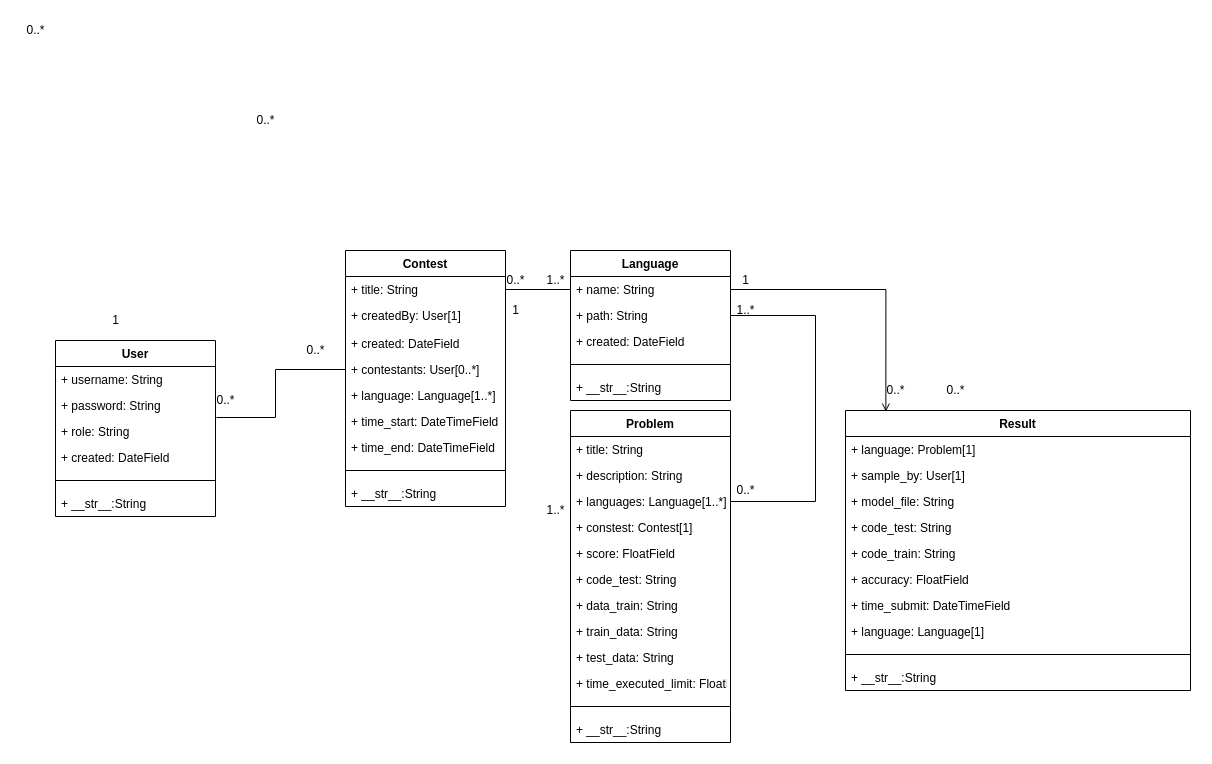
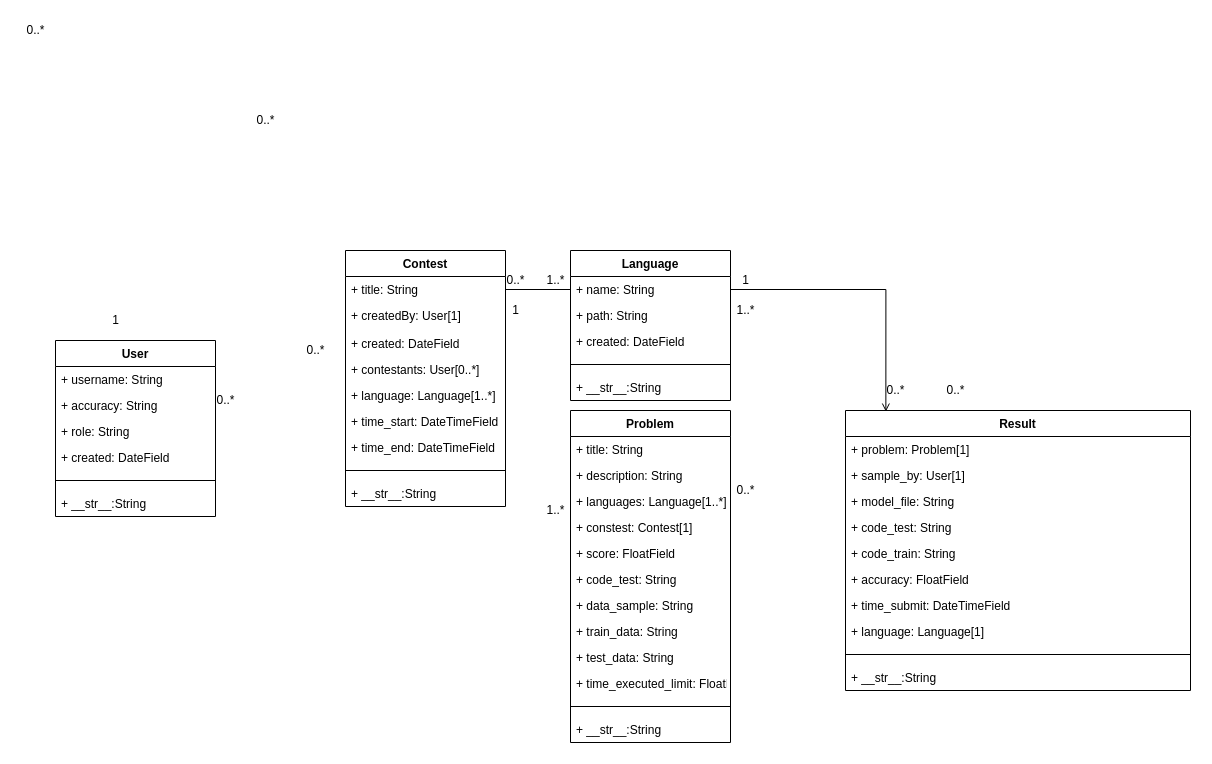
  <mxCell id="0" />
  <mxCell id="1" parent="0" />
  <mxCell id="2" value="User" style="swimlane;fontStyle=1;align=center;verticalAlign=top;childLayout=stackLayout;horizontal=1;startSize=26;horizontalStack=0;resizeParent=1;resizeParentMax=0;resizeLast=0;collapsible=1;marginBottom=0;" parent="1" vertex="1"><mxGeometry x="55" y="340" width="160" height="176" as="geometry" /></mxCell>
  <mxCell id="3" value="+ username: String" style="text;strokeColor=none;fillColor=none;align=left;verticalAlign=top;spacingLeft=4;spacingRight=4;overflow=hidden;rotatable=0;points=[[0,0.5],[1,0.5]];portConstraint=eastwest;" parent="2" vertex="1"><mxGeometry y="26" width="160" height="26" as="geometry" /></mxCell>
- <mxCell id="4" value="+ password: String" style="text;strokeColor=none;fillColor=none;align=left;verticalAlign=top;spacingLeft=4;spacingRight=4;overflow=hidden;rotatable=0;points=[[0,0.5],[1,0.5]];portConstraint=eastwest;" parent="2" vertex="1"><mxGeometry y="52" width="160" height="26" as="geometry" /></mxCell>
+ <mxCell id="4" value="+ accuracy: String" style="text;strokeColor=none;fillColor=none;align=left;verticalAlign=top;spacingLeft=4;spacingRight=4;overflow=hidden;rotatable=0;points=[[0,0.5],[1,0.5]];portConstraint=eastwest;" parent="2" vertex="1"><mxGeometry y="52" width="160" height="26" as="geometry" /></mxCell>
  <mxCell id="5" value="+ role: String" style="text;strokeColor=none;fillColor=none;align=left;verticalAlign=top;spacingLeft=4;spacingRight=4;overflow=hidden;rotatable=0;points=[[0,0.5],[1,0.5]];portConstraint=eastwest;labelBackgroundColor=#ffffff;" parent="2" vertex="1"><mxGeometry y="78" width="160" height="26" as="geometry" /></mxCell>
  <mxCell id="6" value="+ created: DateField" style="text;strokeColor=none;fillColor=none;align=left;verticalAlign=top;spacingLeft=4;spacingRight=4;overflow=hidden;rotatable=0;points=[[0,0.5],[1,0.5]];portConstraint=eastwest;labelBackgroundColor=#ffffff;" parent="2" vertex="1"><mxGeometry y="104" width="160" height="26" as="geometry" /></mxCell>
  <mxCell id="7" value="" style="line;strokeWidth=1;fillColor=none;align=left;verticalAlign=middle;spacingTop=-1;spacingLeft=3;spacingRight=3;rotatable=0;labelPosition=right;points=[];portConstraint=eastwest;" parent="2" vertex="1"><mxGeometry y="130" width="160" height="20" as="geometry" /></mxCell>
  <mxCell id="8" value="+ __str__:String" style="text;strokeColor=none;fillColor=none;align=left;verticalAlign=top;spacingLeft=4;spacingRight=4;overflow=hidden;rotatable=0;points=[[0,0.5],[1,0.5]];portConstraint=eastwest;" parent="2" vertex="1"><mxGeometry y="150" width="160" height="26" as="geometry" /></mxCell>
  <mxCell id="9" value="Contest&#10;" style="swimlane;fontStyle=1;align=center;verticalAlign=top;childLayout=stackLayout;horizontal=1;startSize=26;horizontalStack=0;resizeParent=1;resizeParentMax=0;resizeLast=0;collapsible=1;marginBottom=0;" parent="1" vertex="1"><mxGeometry x="345" y="250" width="160" height="256" as="geometry" /></mxCell>
  <mxCell id="10" value="+ title: String" style="text;strokeColor=none;fillColor=none;align=left;verticalAlign=top;spacingLeft=4;spacingRight=4;overflow=hidden;rotatable=0;points=[[0,0.5],[1,0.5]];portConstraint=eastwest;" parent="9" vertex="1"><mxGeometry y="26" width="160" height="26" as="geometry" /></mxCell>
  <mxCell id="11" value="+ createdBy: User[1]" style="text;strokeColor=none;fillColor=none;align=left;verticalAlign=top;spacingLeft=4;spacingRight=4;overflow=hidden;rotatable=0;points=[[0,0.5],[1,0.5]];portConstraint=eastwest;" parent="9" vertex="1"><mxGeometry y="52" width="160" height="28" as="geometry" /></mxCell>
  <mxCell id="12" value="+ created: DateField" style="text;strokeColor=none;fillColor=none;align=left;verticalAlign=top;spacingLeft=4;spacingRight=4;overflow=hidden;rotatable=0;points=[[0,0.5],[1,0.5]];portConstraint=eastwest;labelBackgroundColor=#ffffff;" parent="9" vertex="1"><mxGeometry y="80" width="160" height="26" as="geometry" /></mxCell>
  <mxCell id="13" value="+ contestants: User[0..*]" style="text;strokeColor=none;fillColor=none;align=left;verticalAlign=top;spacingLeft=4;spacingRight=4;overflow=hidden;rotatable=0;points=[[0,0.5],[1,0.5]];portConstraint=eastwest;labelBackgroundColor=#ffffff;" vertex="1" parent="9"><mxGeometry y="106" width="160" height="26" as="geometry" /></mxCell>
  <mxCell id="14" value="+ language: Language[1..*]" style="text;strokeColor=none;fillColor=none;align=left;verticalAlign=top;spacingLeft=4;spacingRight=4;overflow=hidden;rotatable=0;points=[[0,0.5],[1,0.5]];portConstraint=eastwest;labelBackgroundColor=#ffffff;" parent="9" vertex="1"><mxGeometry y="132" width="160" height="26" as="geometry" /></mxCell>
  <mxCell id="15" value="+ time_start: DateTimeField" style="text;strokeColor=none;fillColor=none;align=left;verticalAlign=top;spacingLeft=4;spacingRight=4;overflow=hidden;rotatable=0;points=[[0,0.5],[1,0.5]];portConstraint=eastwest;labelBackgroundColor=#ffffff;" parent="9" vertex="1"><mxGeometry y="158" width="160" height="26" as="geometry" /></mxCell>
  <mxCell id="16" value="+ time_end: DateTimeField" style="text;strokeColor=none;fillColor=none;align=left;verticalAlign=top;spacingLeft=4;spacingRight=4;overflow=hidden;rotatable=0;points=[[0,0.5],[1,0.5]];portConstraint=eastwest;labelBackgroundColor=#ffffff;" parent="9" vertex="1"><mxGeometry y="184" width="160" height="26" as="geometry" /></mxCell>
  <mxCell id="17" value="" style="line;strokeWidth=1;fillColor=none;align=left;verticalAlign=middle;spacingTop=-1;spacingLeft=3;spacingRight=3;rotatable=0;labelPosition=right;points=[];portConstraint=eastwest;" parent="9" vertex="1"><mxGeometry y="210" width="160" height="20" as="geometry" /></mxCell>
  <mxCell id="18" value="+ __str__:String" style="text;strokeColor=none;fillColor=none;align=left;verticalAlign=top;spacingLeft=4;spacingRight=4;overflow=hidden;rotatable=0;points=[[0,0.5],[1,0.5]];portConstraint=eastwest;" parent="9" vertex="1"><mxGeometry y="230" width="160" height="26" as="geometry" /></mxCell>
  <mxCell id="19" value="Language" style="swimlane;fontStyle=1;align=center;verticalAlign=top;childLayout=stackLayout;horizontal=1;startSize=26;horizontalStack=0;resizeParent=1;resizeParentMax=0;resizeLast=0;collapsible=1;marginBottom=0;" parent="1" vertex="1"><mxGeometry x="570" y="250" width="160" height="150" as="geometry" /></mxCell>
  <mxCell id="20" value="+ name: String" style="text;strokeColor=none;fillColor=none;align=left;verticalAlign=top;spacingLeft=4;spacingRight=4;overflow=hidden;rotatable=0;points=[[0,0.5],[1,0.5]];portConstraint=eastwest;" parent="19" vertex="1"><mxGeometry y="26" width="160" height="26" as="geometry" /></mxCell>
  <mxCell id="21" value="+ path: String" style="text;strokeColor=none;fillColor=none;align=left;verticalAlign=top;spacingLeft=4;spacingRight=4;overflow=hidden;rotatable=0;points=[[0,0.5],[1,0.5]];portConstraint=eastwest;labelBackgroundColor=#ffffff;" parent="19" vertex="1"><mxGeometry y="52" width="160" height="26" as="geometry" /></mxCell>
  <mxCell id="22" value="+ created: DateField" style="text;strokeColor=none;fillColor=none;align=left;verticalAlign=top;spacingLeft=4;spacingRight=4;overflow=hidden;rotatable=0;points=[[0,0.5],[1,0.5]];portConstraint=eastwest;labelBackgroundColor=#ffffff;" vertex="1" parent="19"><mxGeometry y="78" width="160" height="26" as="geometry" /></mxCell>
  <mxCell id="23" value="" style="line;strokeWidth=1;fillColor=none;align=left;verticalAlign=middle;spacingTop=-1;spacingLeft=3;spacingRight=3;rotatable=0;labelPosition=right;points=[];portConstraint=eastwest;" parent="19" vertex="1"><mxGeometry y="104" width="160" height="20" as="geometry" /></mxCell>
  <mxCell id="24" value="+ __str__:String" style="text;strokeColor=none;fillColor=none;align=left;verticalAlign=top;spacingLeft=4;spacingRight=4;overflow=hidden;rotatable=0;points=[[0,0.5],[1,0.5]];portConstraint=eastwest;" parent="19" vertex="1"><mxGeometry y="124" width="160" height="26" as="geometry" /></mxCell>
  <mxCell id="25" value="Problem" style="swimlane;fontStyle=1;align=center;verticalAlign=top;childLayout=stackLayout;horizontal=1;startSize=26;horizontalStack=0;resizeParent=1;resizeParentMax=0;resizeLast=0;collapsible=1;marginBottom=0;" parent="1" vertex="1"><mxGeometry x="570" y="410" width="160" height="332" as="geometry" /></mxCell>
  <mxCell id="26" value="+ title: String" style="text;strokeColor=none;fillColor=none;align=left;verticalAlign=top;spacingLeft=4;spacingRight=4;overflow=hidden;rotatable=0;points=[[0,0.5],[1,0.5]];portConstraint=eastwest;" parent="25" vertex="1"><mxGeometry y="26" width="160" height="26" as="geometry" /></mxCell>
  <mxCell id="27" value="+ description: String" style="text;strokeColor=none;fillColor=none;align=left;verticalAlign=top;spacingLeft=4;spacingRight=4;overflow=hidden;rotatable=0;points=[[0,0.5],[1,0.5]];portConstraint=eastwest;labelBackgroundColor=#ffffff;" parent="25" vertex="1"><mxGeometry y="52" width="160" height="26" as="geometry" /></mxCell>
  <mxCell id="28" value="+ languages: Language[1..*]" style="text;strokeColor=none;fillColor=none;align=left;verticalAlign=top;spacingLeft=4;spacingRight=4;overflow=hidden;rotatable=0;points=[[0,0.5],[1,0.5]];portConstraint=eastwest;labelBackgroundColor=#ffffff;" parent="25" vertex="1"><mxGeometry y="78" width="160" height="26" as="geometry" /></mxCell>
  <mxCell id="29" value="+ constest: Contest[1]" style="text;strokeColor=none;fillColor=none;align=left;verticalAlign=top;spacingLeft=4;spacingRight=4;overflow=hidden;rotatable=0;points=[[0,0.5],[1,0.5]];portConstraint=eastwest;labelBackgroundColor=#ffffff;" parent="25" vertex="1"><mxGeometry y="104" width="160" height="26" as="geometry" /></mxCell>
  <mxCell id="30" value="+ score: FloatField" style="text;strokeColor=none;fillColor=none;align=left;verticalAlign=top;spacingLeft=4;spacingRight=4;overflow=hidden;rotatable=0;points=[[0,0.5],[1,0.5]];portConstraint=eastwest;labelBackgroundColor=#ffffff;" parent="25" vertex="1"><mxGeometry y="130" width="160" height="26" as="geometry" /></mxCell>
  <mxCell id="31" value="+ code_test: String" style="text;strokeColor=none;fillColor=none;align=left;verticalAlign=top;spacingLeft=4;spacingRight=4;overflow=hidden;rotatable=0;points=[[0,0.5],[1,0.5]];portConstraint=eastwest;labelBackgroundColor=#ffffff;" parent="25" vertex="1"><mxGeometry y="156" width="160" height="26" as="geometry" /></mxCell>
- <mxCell id="32" value="+ data_train: String" style="text;strokeColor=none;fillColor=none;align=left;verticalAlign=top;spacingLeft=4;spacingRight=4;overflow=hidden;rotatable=0;points=[[0,0.5],[1,0.5]];portConstraint=eastwest;labelBackgroundColor=#ffffff;" parent="25" vertex="1"><mxGeometry y="182" width="160" height="26" as="geometry" /></mxCell>
+ <mxCell id="32" value="+ data_sample: String" style="text;strokeColor=none;fillColor=none;align=left;verticalAlign=top;spacingLeft=4;spacingRight=4;overflow=hidden;rotatable=0;points=[[0,0.5],[1,0.5]];portConstraint=eastwest;labelBackgroundColor=#ffffff;" parent="25" vertex="1"><mxGeometry y="182" width="160" height="26" as="geometry" /></mxCell>
  <mxCell id="33" value="+ train_data: String" style="text;strokeColor=none;fillColor=none;align=left;verticalAlign=top;spacingLeft=4;spacingRight=4;overflow=hidden;rotatable=0;points=[[0,0.5],[1,0.5]];portConstraint=eastwest;labelBackgroundColor=#ffffff;" parent="25" vertex="1"><mxGeometry y="208" width="160" height="26" as="geometry" /></mxCell>
  <mxCell id="34" value="+ test_data: String" style="text;strokeColor=none;fillColor=none;align=left;verticalAlign=top;spacingLeft=4;spacingRight=4;overflow=hidden;rotatable=0;points=[[0,0.5],[1,0.5]];portConstraint=eastwest;labelBackgroundColor=#ffffff;" parent="25" vertex="1"><mxGeometry y="234" width="160" height="26" as="geometry" /></mxCell>
  <mxCell id="35" value="+ time_executed_limit: FloatField" style="text;strokeColor=none;fillColor=none;align=left;verticalAlign=top;spacingLeft=4;spacingRight=4;overflow=hidden;rotatable=0;points=[[0,0.5],[1,0.5]];portConstraint=eastwest;labelBackgroundColor=#ffffff;" parent="25" vertex="1"><mxGeometry y="260" width="160" height="26" as="geometry" /></mxCell>
  <mxCell id="36" value="" style="line;strokeWidth=1;fillColor=none;align=left;verticalAlign=middle;spacingTop=-1;spacingLeft=3;spacingRight=3;rotatable=0;labelPosition=right;points=[];portConstraint=eastwest;" parent="25" vertex="1"><mxGeometry y="286" width="160" height="20" as="geometry" /></mxCell>
  <mxCell id="37" value="+ __str__:String" style="text;strokeColor=none;fillColor=none;align=left;verticalAlign=top;spacingLeft=4;spacingRight=4;overflow=hidden;rotatable=0;points=[[0,0.5],[1,0.5]];portConstraint=eastwest;" parent="25" vertex="1"><mxGeometry y="306" width="160" height="26" as="geometry" /></mxCell>
- <mxCell id="38" style="edgeStyle=orthogonalEdgeStyle;rounded=0;orthogonalLoop=1;jettySize=auto;html=1;exitX=1;exitY=0.5;exitDx=0;exitDy=0;endArrow=none;endFill=0;entryX=1;entryY=0.5;entryDx=0;entryDy=0;" parent="1" source="28" target="21" edge="1"><mxGeometry relative="1" as="geometry"><mxPoint x="731" y="296" as="targetPoint" /><Array as="points"><mxPoint x="815" y="501" /><mxPoint x="815" y="315" /></Array></mxGeometry></mxCell>
  <mxCell id="39" value="Result" style="swimlane;fontStyle=1;align=center;verticalAlign=top;childLayout=stackLayout;horizontal=1;startSize=26;horizontalStack=0;resizeParent=1;resizeParentMax=0;resizeLast=0;collapsible=1;marginBottom=0;" parent="1" vertex="1"><mxGeometry x="845" y="410" width="345" height="280" as="geometry" /></mxCell>
- <mxCell id="40" value="+ language: Problem[1]" style="text;strokeColor=none;fillColor=none;align=left;verticalAlign=top;spacingLeft=4;spacingRight=4;overflow=hidden;rotatable=0;points=[[0,0.5],[1,0.5]];portConstraint=eastwest;" parent="39" vertex="1"><mxGeometry y="26" width="345" height="26" as="geometry" /></mxCell>
+ <mxCell id="40" value="+ problem: Problem[1]" style="text;strokeColor=none;fillColor=none;align=left;verticalAlign=top;spacingLeft=4;spacingRight=4;overflow=hidden;rotatable=0;points=[[0,0.5],[1,0.5]];portConstraint=eastwest;" parent="39" vertex="1"><mxGeometry y="26" width="345" height="26" as="geometry" /></mxCell>
  <mxCell id="41" value="+ sample_by: User[1]" style="text;strokeColor=none;fillColor=none;align=left;verticalAlign=top;spacingLeft=4;spacingRight=4;overflow=hidden;rotatable=0;points=[[0,0.5],[1,0.5]];portConstraint=eastwest;" vertex="1" parent="39"><mxGeometry y="52" width="345" height="26" as="geometry" /></mxCell>
  <mxCell id="42" value="+ model_file: String" style="text;strokeColor=none;fillColor=none;align=left;verticalAlign=top;spacingLeft=4;spacingRight=4;overflow=hidden;rotatable=0;points=[[0,0.5],[1,0.5]];portConstraint=eastwest;labelBackgroundColor=#ffffff;" parent="39" vertex="1"><mxGeometry y="78" width="345" height="26" as="geometry" /></mxCell>
  <mxCell id="43" value="+ code_test: String" style="text;strokeColor=none;fillColor=none;align=left;verticalAlign=top;spacingLeft=4;spacingRight=4;overflow=hidden;rotatable=0;points=[[0,0.5],[1,0.5]];portConstraint=eastwest;labelBackgroundColor=#ffffff;" parent="39" vertex="1"><mxGeometry y="104" width="345" height="26" as="geometry" /></mxCell>
  <mxCell id="44" value="+ code_train: String" style="text;strokeColor=none;fillColor=none;align=left;verticalAlign=top;spacingLeft=4;spacingRight=4;overflow=hidden;rotatable=0;points=[[0,0.5],[1,0.5]];portConstraint=eastwest;labelBackgroundColor=#ffffff;" parent="39" vertex="1"><mxGeometry y="130" width="345" height="26" as="geometry" /></mxCell>
  <mxCell id="45" value="+ accuracy: FloatField" style="text;strokeColor=none;fillColor=none;align=left;verticalAlign=top;spacingLeft=4;spacingRight=4;overflow=hidden;rotatable=0;points=[[0,0.5],[1,0.5]];portConstraint=eastwest;labelBackgroundColor=#ffffff;" parent="39" vertex="1"><mxGeometry y="156" width="345" height="26" as="geometry" /></mxCell>
  <mxCell id="46" value="+ time_submit: DateTimeField" style="text;strokeColor=none;fillColor=none;align=left;verticalAlign=top;spacingLeft=4;spacingRight=4;overflow=hidden;rotatable=0;points=[[0,0.5],[1,0.5]];portConstraint=eastwest;labelBackgroundColor=#ffffff;" parent="39" vertex="1"><mxGeometry y="182" width="345" height="26" as="geometry" /></mxCell>
  <mxCell id="47" value="+ language: Language[1]" style="text;strokeColor=none;fillColor=none;align=left;verticalAlign=top;spacingLeft=4;spacingRight=4;overflow=hidden;rotatable=0;points=[[0,0.5],[1,0.5]];portConstraint=eastwest;labelBackgroundColor=#ffffff;" parent="39" vertex="1"><mxGeometry y="208" width="345" height="26" as="geometry" /></mxCell>
  <mxCell id="48" value="" style="line;strokeWidth=1;fillColor=none;align=left;verticalAlign=middle;spacingTop=-1;spacingLeft=3;spacingRight=3;rotatable=0;labelPosition=right;points=[];portConstraint=eastwest;" parent="39" vertex="1"><mxGeometry y="234" width="345" height="20" as="geometry" /></mxCell>
  <mxCell id="49" value="+ __str__:String" style="text;strokeColor=none;fillColor=none;align=left;verticalAlign=top;spacingLeft=4;spacingRight=4;overflow=hidden;rotatable=0;points=[[0,0.5],[1,0.5]];portConstraint=eastwest;" parent="39" vertex="1"><mxGeometry y="254" width="345" height="26" as="geometry" /></mxCell>
  <mxCell id="50" style="edgeStyle=orthogonalEdgeStyle;rounded=0;orthogonalLoop=1;jettySize=auto;html=1;exitX=1;exitY=0.5;exitDx=0;exitDy=0;entryX=0;entryY=0.5;entryDx=0;entryDy=0;endArrow=none;endFill=0;" parent="1" source="10" target="20" edge="1"><mxGeometry relative="1" as="geometry" /></mxCell>
- <mxCell id="51" style="edgeStyle=orthogonalEdgeStyle;rounded=0;orthogonalLoop=1;jettySize=auto;html=1;exitX=1.006;exitY=-0.038;exitDx=0;exitDy=0;endArrow=none;endFill=0;exitPerimeter=0;entryX=0;entryY=0.5;entryDx=0;entryDy=0;" parent="1" source="5" target="13" edge="1"><mxGeometry relative="1" as="geometry"><mxPoint x="325" y="701" as="sourcePoint" /><mxPoint x="345" y="421" as="targetPoint" /><Array as="points"><mxPoint x="275" y="417" /><mxPoint x="275" y="369" /></Array></mxGeometry></mxCell>
  <mxCell id="52" value="1..*" style="text;html=1;align=center;verticalAlign=middle;resizable=0;points=[];autosize=1;" vertex="1" parent="1"><mxGeometry x="540" y="270" width="30" height="20" as="geometry" /></mxCell>
  <mxCell id="53" value="0..*" style="text;html=1;align=center;verticalAlign=middle;resizable=0;points=[];autosize=1;" vertex="1" parent="1"><mxGeometry x="500" y="270" width="30" height="20" as="geometry" /></mxCell>
  <mxCell id="54" value="1..*" style="text;html=1;align=center;verticalAlign=middle;resizable=0;points=[];autosize=1;" vertex="1" parent="1"><mxGeometry x="540" y="500" width="30" height="20" as="geometry" /></mxCell>
  <mxCell id="55" value="1" style="text;html=1;align=center;verticalAlign=middle;resizable=0;points=[];autosize=1;" vertex="1" parent="1"><mxGeometry x="505" y="300" width="20" height="20" as="geometry" /></mxCell>
  <mxCell id="56" value="1..*" style="text;html=1;align=center;verticalAlign=middle;resizable=0;points=[];autosize=1;" vertex="1" parent="1"><mxGeometry x="730" y="300" width="30" height="20" as="geometry" /></mxCell>
  <mxCell id="57" value="0..*" style="text;html=1;align=center;verticalAlign=middle;resizable=0;points=[];autosize=1;" vertex="1" parent="1"><mxGeometry x="730" y="480" width="30" height="20" as="geometry" /></mxCell>
  <mxCell id="58" value="1" style="text;html=1;align=center;verticalAlign=middle;resizable=0;points=[];autosize=1;" vertex="1" parent="1"><mxGeometry x="735" y="270" width="20" height="20" as="geometry" /></mxCell>
  <mxCell id="59" value="0..*" style="text;html=1;align=center;verticalAlign=middle;resizable=0;points=[];autosize=1;" vertex="1" parent="1"><mxGeometry x="250" y="110" width="30" height="20" as="geometry" /></mxCell>
  <mxCell id="60" value="0..*" style="text;html=1;align=center;verticalAlign=middle;resizable=0;points=[];autosize=1;" vertex="1" parent="1"><mxGeometry x="210" y="390" width="30" height="20" as="geometry" /></mxCell>
  <mxCell id="61" value="0..*" style="text;html=1;align=center;verticalAlign=middle;resizable=0;points=[];autosize=1;" vertex="1" parent="1"><mxGeometry x="300" y="340" width="30" height="20" as="geometry" /></mxCell>
  <mxCell id="62" value="0..*" style="text;html=1;align=center;verticalAlign=middle;resizable=0;points=[];autosize=1;" vertex="1" parent="1"><mxGeometry x="20" y="20" width="30" height="20" as="geometry" /></mxCell>
  <mxCell id="63" value="1" style="text;html=1;align=center;verticalAlign=middle;resizable=0;points=[];autosize=1;" vertex="1" parent="1"><mxGeometry x="105" y="310" width="20" height="20" as="geometry" /></mxCell>
  <mxCell id="64" style="edgeStyle=orthogonalEdgeStyle;rounded=0;orthogonalLoop=1;jettySize=auto;html=1;exitX=1;exitY=0.5;exitDx=0;exitDy=0;entryX=0.117;entryY=0.004;entryDx=0;entryDy=0;entryPerimeter=0;endArrow=open;endFill=0;" edge="1" parent="1" source="20" target="39"><mxGeometry relative="1" as="geometry" /></mxCell>
  <mxCell id="65" value="0..*" style="text;html=1;align=center;verticalAlign=middle;resizable=0;points=[];autosize=1;" vertex="1" parent="1"><mxGeometry x="880" y="380" width="30" height="20" as="geometry" /></mxCell>
  <mxCell id="66" value="0..*" style="text;html=1;align=center;verticalAlign=middle;resizable=0;points=[];autosize=1;" vertex="1" parent="1"><mxGeometry x="940" y="380" width="30" height="20" as="geometry" /></mxCell>
